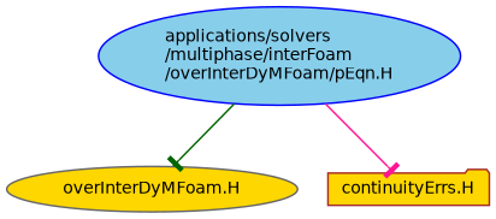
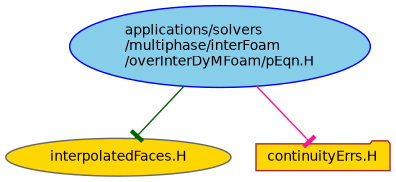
  digraph {
    node [fillcolor=gold fontname=Helvetica fontsize=10 shape=ellipse style=filled]
    edge [fontname=Helvetica fontsize=10 labelfontname=Helvetica labelfontsize=10 style=solid arrowhead=tee]
    n1 [color=blue fillcolor=skyblue fontcolor=black height=0.2 label="applications/solvers\l/multiphase/interFoam\l/overInterDyMFoam/pEqn.H" width=0.4]
-   n2 [color=gray40 height=0.2 label="overInterDyMFoam.H" width=0.4]
+   n2 [color=gray40 height=0.2 label="interpolatedFaces.H" width=0.4]
    n3 [color=brown height=0.2 label="continuityErrs.H" shape=folder width=0.4]
    n1 -> n2 [color=darkgreen]
    n1 -> n3 [color=deeppink]
  }
